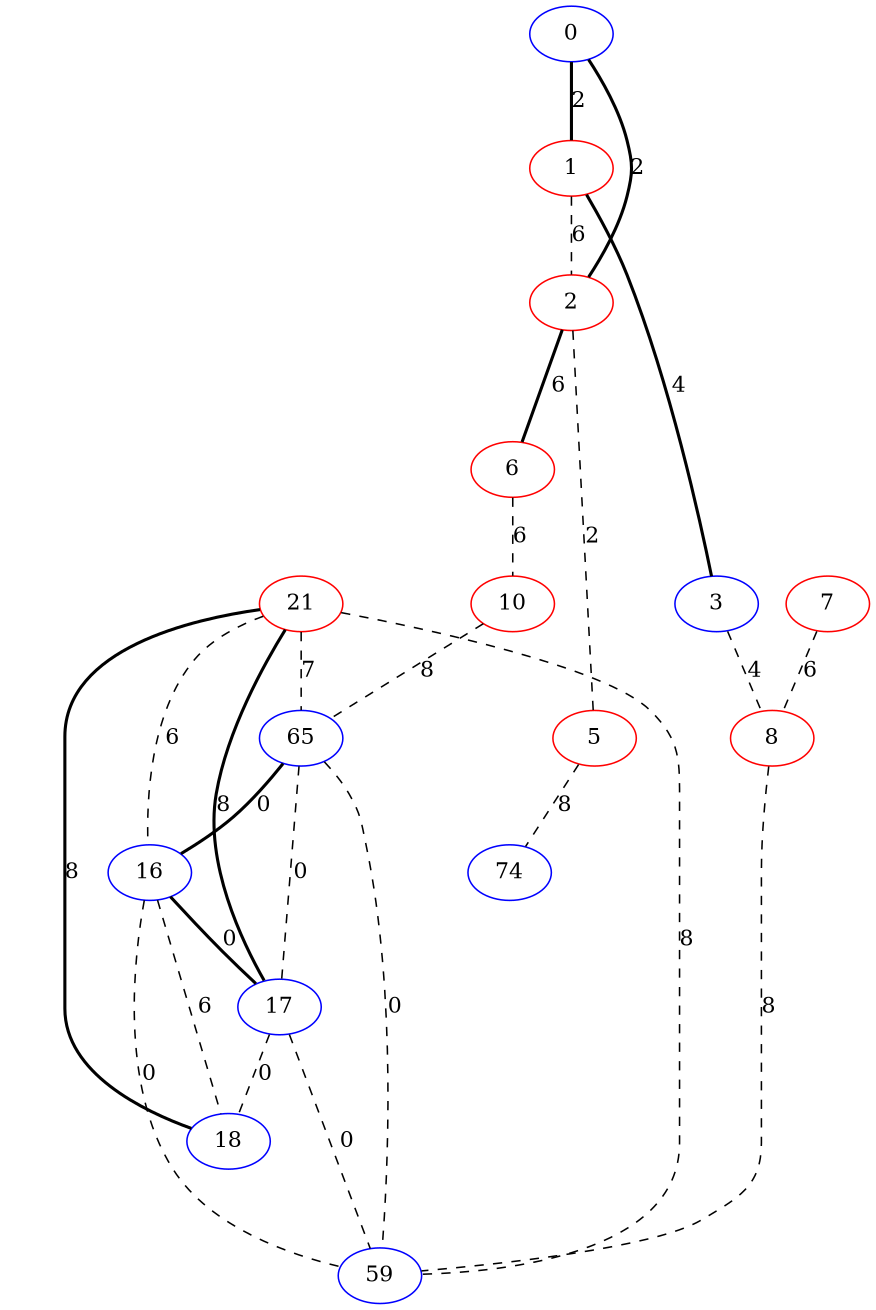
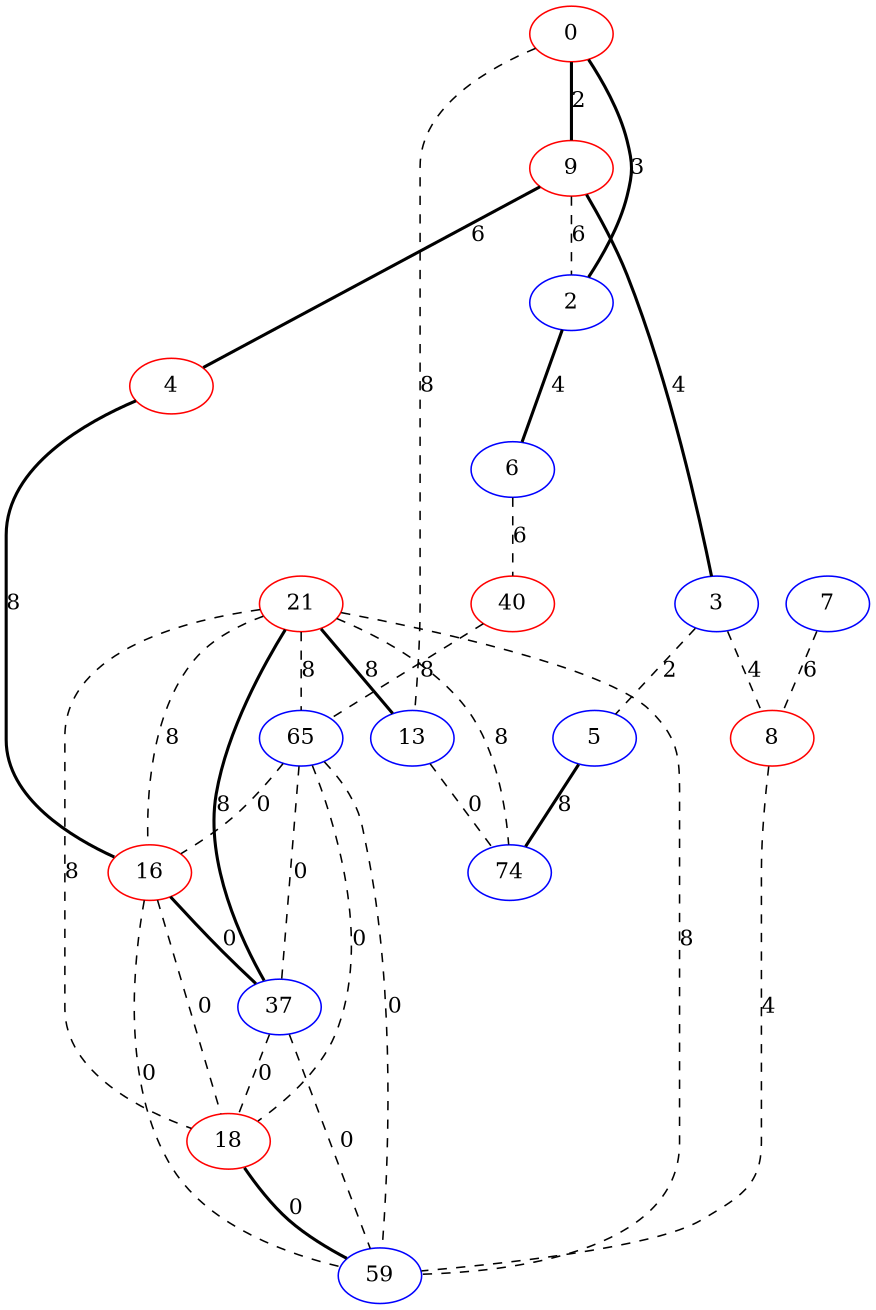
  graph {
    node [color=red weight=1]
    edge [style=dashed]
-   0 [color=blue]
-   1
-   2
+   0
+   1 [label=9]
+   2 [color=blue]
+   13 [color=blue weight=3]
    3 [color=blue]
-   5
-   6
+   4
+   5 [color=blue]
+   6 [color=blue]
    n9 [color=blue label=74 weight=3]
    8
-   16 [color=blue weight=3]
-   10
-   7
+   16 [weight=3]
+   10 [label=40]
+   7 [color=blue]
    n14 [color=blue label=59 weight=3]
-   17 [color=blue weight=3]
-   18 [color=blue weight=3]
+   17 [color=blue weight=3 label=37]
+   18 [weight=3]
    n17 [color=blue label=65 weight=3]
    n18 [label=21]
    0 -- 1 [label=2 style=bold]
-   0 -- 2 [label=2 style=bold]
+   0 -- 2 [label=3 style=bold]
+   0 -- 13 [label=8]
    1 -- 2 [label=6]
    1 -- 3 [label=4 style=bold]
-   2 -- 5 [label=2]
-   2 -- 6 [label=6 style=bold]
+   1 -- 4 [label=6 style=bold]
+   3 -- 5 [label=2]
+   2 -- 6 [label=4 style=bold]
+   13 -- n9 [label=0]
    3 -- 8 [label=4]
-   5 -- n9 [label=8]
+   4 -- 16 [label=8 style=bold]
+   5 -- n9 [label=8 style=bold]
    6 -- 10 [label=6]
-   8 -- n14 [label=8]
+   8 -- n14 [label=4]
    16 -- n14 [label=0]
    16 -- 17 [label=0 style=bold]
-   16 -- 18 [label=6]
+   16 -- 18 [label=0]
    10 -- n17 [label=8]
    7 -- 8 [label=6]
    17 -- n14 [label=0]
    17 -- 18 [label=0]
-   n17 -- 16 [label=0 style=bold]
+   18 -- n14 [label=0 style=bold]
+   n17 -- 16 [label=0]
    n17 -- n14 [label=0]
    n17 -- 17 [label=0]
-   n18 -- 16 [label=6]
+   n17 -- 18 [label=0]
+   n18 -- 13 [label=8 style=bold]
+   n18 -- n9 [label=8]
+   n18 -- 16 [label=8]
    n18 -- n14 [label=8]
    n18 -- 17 [label=8 style=bold]
-   n18 -- 18 [label=8 style=bold]
-   n18 -- n17 [label=7]
+   n18 -- 18 [label=8]
+   n18 -- n17 [label=8]
  }
